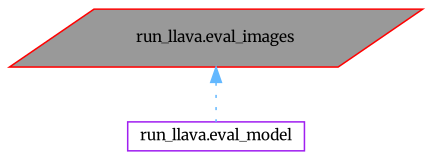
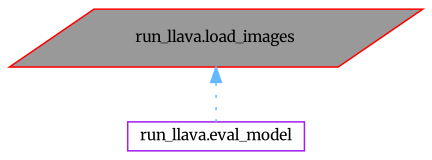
  digraph {
    rankdir=TB
    fontname=Merriweather
    node [fontname=Merriweather fontsize=10 style=filled]
-   n1 [color=red fillcolor=grey60 fontcolor=black height=0.2 label="run_llava.eval_images" shape=parallelogram width=0.4]
+   n1 [color=red fillcolor=grey60 fontcolor=black height=0.2 label="run_llava.load_images" shape=parallelogram width=0.4]
    n2 [color=purple fillcolor=white height=0.2 label="run_llava.eval_model" shape=box width=0.4]
    n1 -> n2 [color=steelblue1 dir=back fontname=Merriweather fontsize=10 labelfontname=Helvetica labelfontsize=10 style=dotted]
  }
